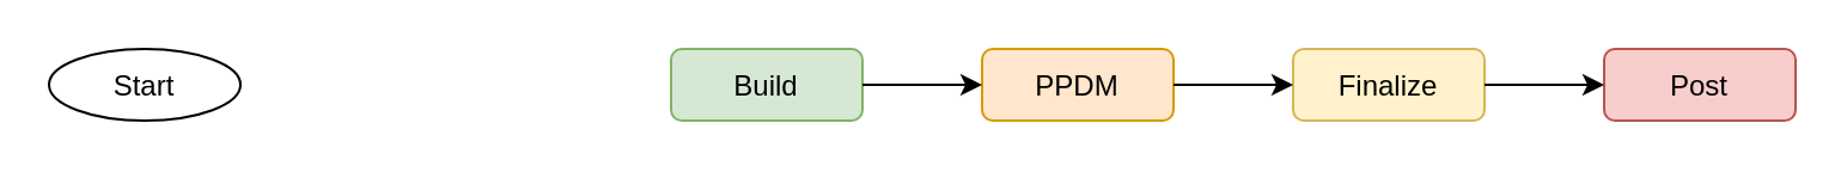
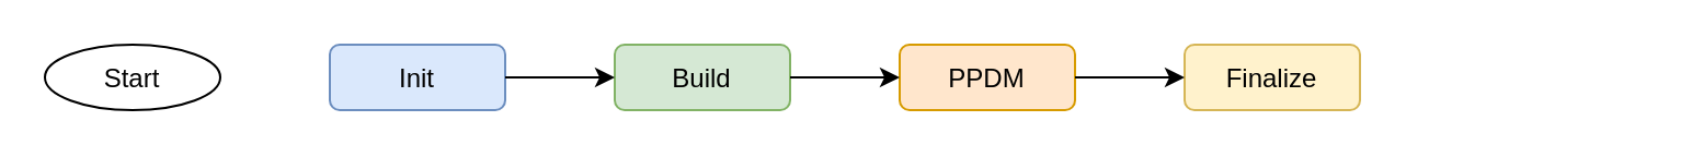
  <mxCell id="0" />
  <mxCell id="1" parent="0" />
  <mxCell id="2" value="Start" style="ellipse" vertex="1" parent="1"><mxGeometry x="20" y="20" width="80" height="30" as="geometry" /></mxCell>
+ <mxCell id="3" value="Init" style="rounded=1;fillColor=#dae8fc;strokeColor=#6c8ebf;" vertex="1" parent="1"><mxGeometry x="150" y="20" width="80" height="30" as="geometry" /></mxCell>
  <mxCell id="4" value="Build" style="rounded=1;fillColor=#d5e8d4;strokeColor=#82b366;" vertex="1" parent="1"><mxGeometry x="280" y="20" width="80" height="30" as="geometry" /></mxCell>
+ <mxCell id="5" value="" style="edgeStyle=elbowEdgeStyle;elbow=horizontal;" edge="1" source="3" target="4" parent="1"><mxGeometry relative="1" as="geometry" /></mxCell>
  <mxCell id="6" value="PPDM" style="rounded=1;fillColor=#ffe6cc;strokeColor=#d79b00;" vertex="1" parent="1"><mxGeometry x="410" y="20" width="80" height="30" as="geometry" /></mxCell>
  <mxCell id="7" value="" style="edgeStyle=elbowEdgeStyle;elbow=horizontal;" edge="1" source="4" target="6" parent="1"><mxGeometry relative="1" as="geometry" /></mxCell>
  <mxCell id="8" value="Finalize" style="rounded=1;fillColor=#fff2cc;strokeColor=#d6b656;" vertex="1" parent="1"><mxGeometry x="540" y="20" width="80" height="30" as="geometry" /></mxCell>
  <mxCell id="9" value="" style="edgeStyle=elbowEdgeStyle;elbow=horizontal;" edge="1" source="6" target="8" parent="1"><mxGeometry relative="1" as="geometry" /></mxCell>
- <mxCell id="10" value="Post" style="rounded=1;fillColor=#f8cecc;strokeColor=#b85450;" vertex="1" parent="1"><mxGeometry x="670" y="20" width="80" height="30" as="geometry" /></mxCell>
- <mxCell id="11" value="" style="edgeStyle=elbowEdgeStyle;elbow=horizontal;" edge="1" source="8" target="10" parent="1"><mxGeometry relative="1" as="geometry" /></mxCell>
